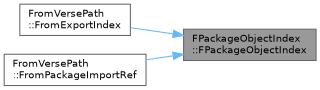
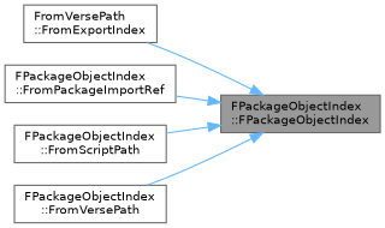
  digraph {
    rankdir=RL
    node [color=grey40 fillcolor=white fontname=Helvetica fontsize=10 shape=box style=filled]
    edge [color=steelblue1 dir=back fontname=Helvetica fontsize=10 labelfontname=Helvetica labelfontsize=10 style=solid]
    n1 [color=gray40 fillcolor=grey60 fontcolor=black height=0.2 label="FPackageObjectIndex\l::FPackageObjectIndex" width=0.4]
    n2 [height=0.2 label="FromVersePath\l::FromExportIndex" width=0.4]
-   n3 [height=0.2 label="FromVersePath\l::FromPackageImportRef" width=0.4]
+   n3 [height=0.2 label="FPackageObjectIndex\l::FromPackageImportRef" width=0.4]
+   n4 [height=0.2 label="FPackageObjectIndex\l::FromScriptPath" width=0.4]
+   n5 [height=0.2 label="FPackageObjectIndex\l::FromVersePath" width=0.4]
    n1 -> n2
    n1 -> n3
+   n1 -> n4
+   n1 -> n5
  }
